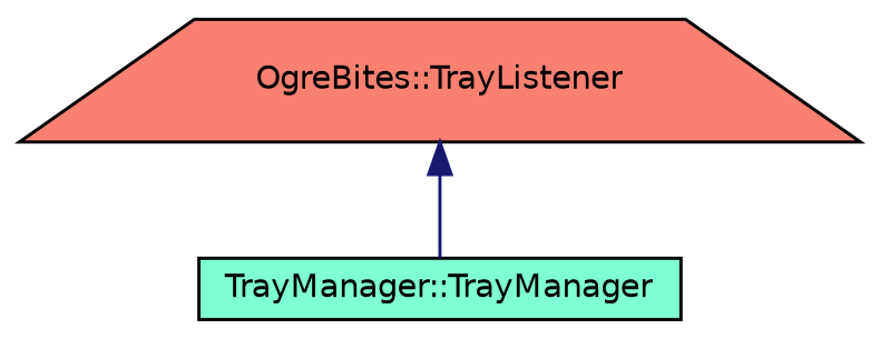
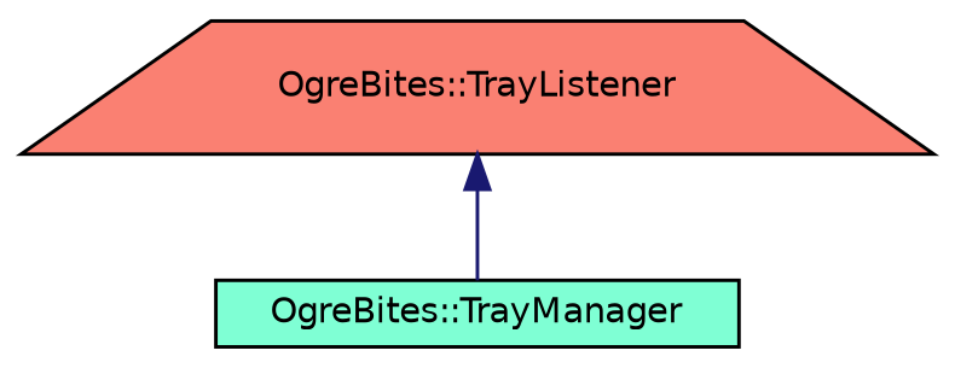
  digraph {
    node [color=black fontname=Helvetica fontsize=10 style=filled]
    n1 [fillcolor=salmon fontcolor=black height=0.2 label="OgreBites::TrayListener" shape=trapezium width=0.4]
-   n2 [height=0.2 label="TrayManager::TrayManager" shape=box width=0.4 fillcolor=aquamarine]
+   n2 [height=0.2 label="OgreBites::TrayManager" shape=box width=0.4 fillcolor=aquamarine]
    n1 -> n2 [color=midnightblue dir=back fontname=Helvetica fontsize=10 labelfontname=Helvetica labelfontsize=10 style=solid]
  }
